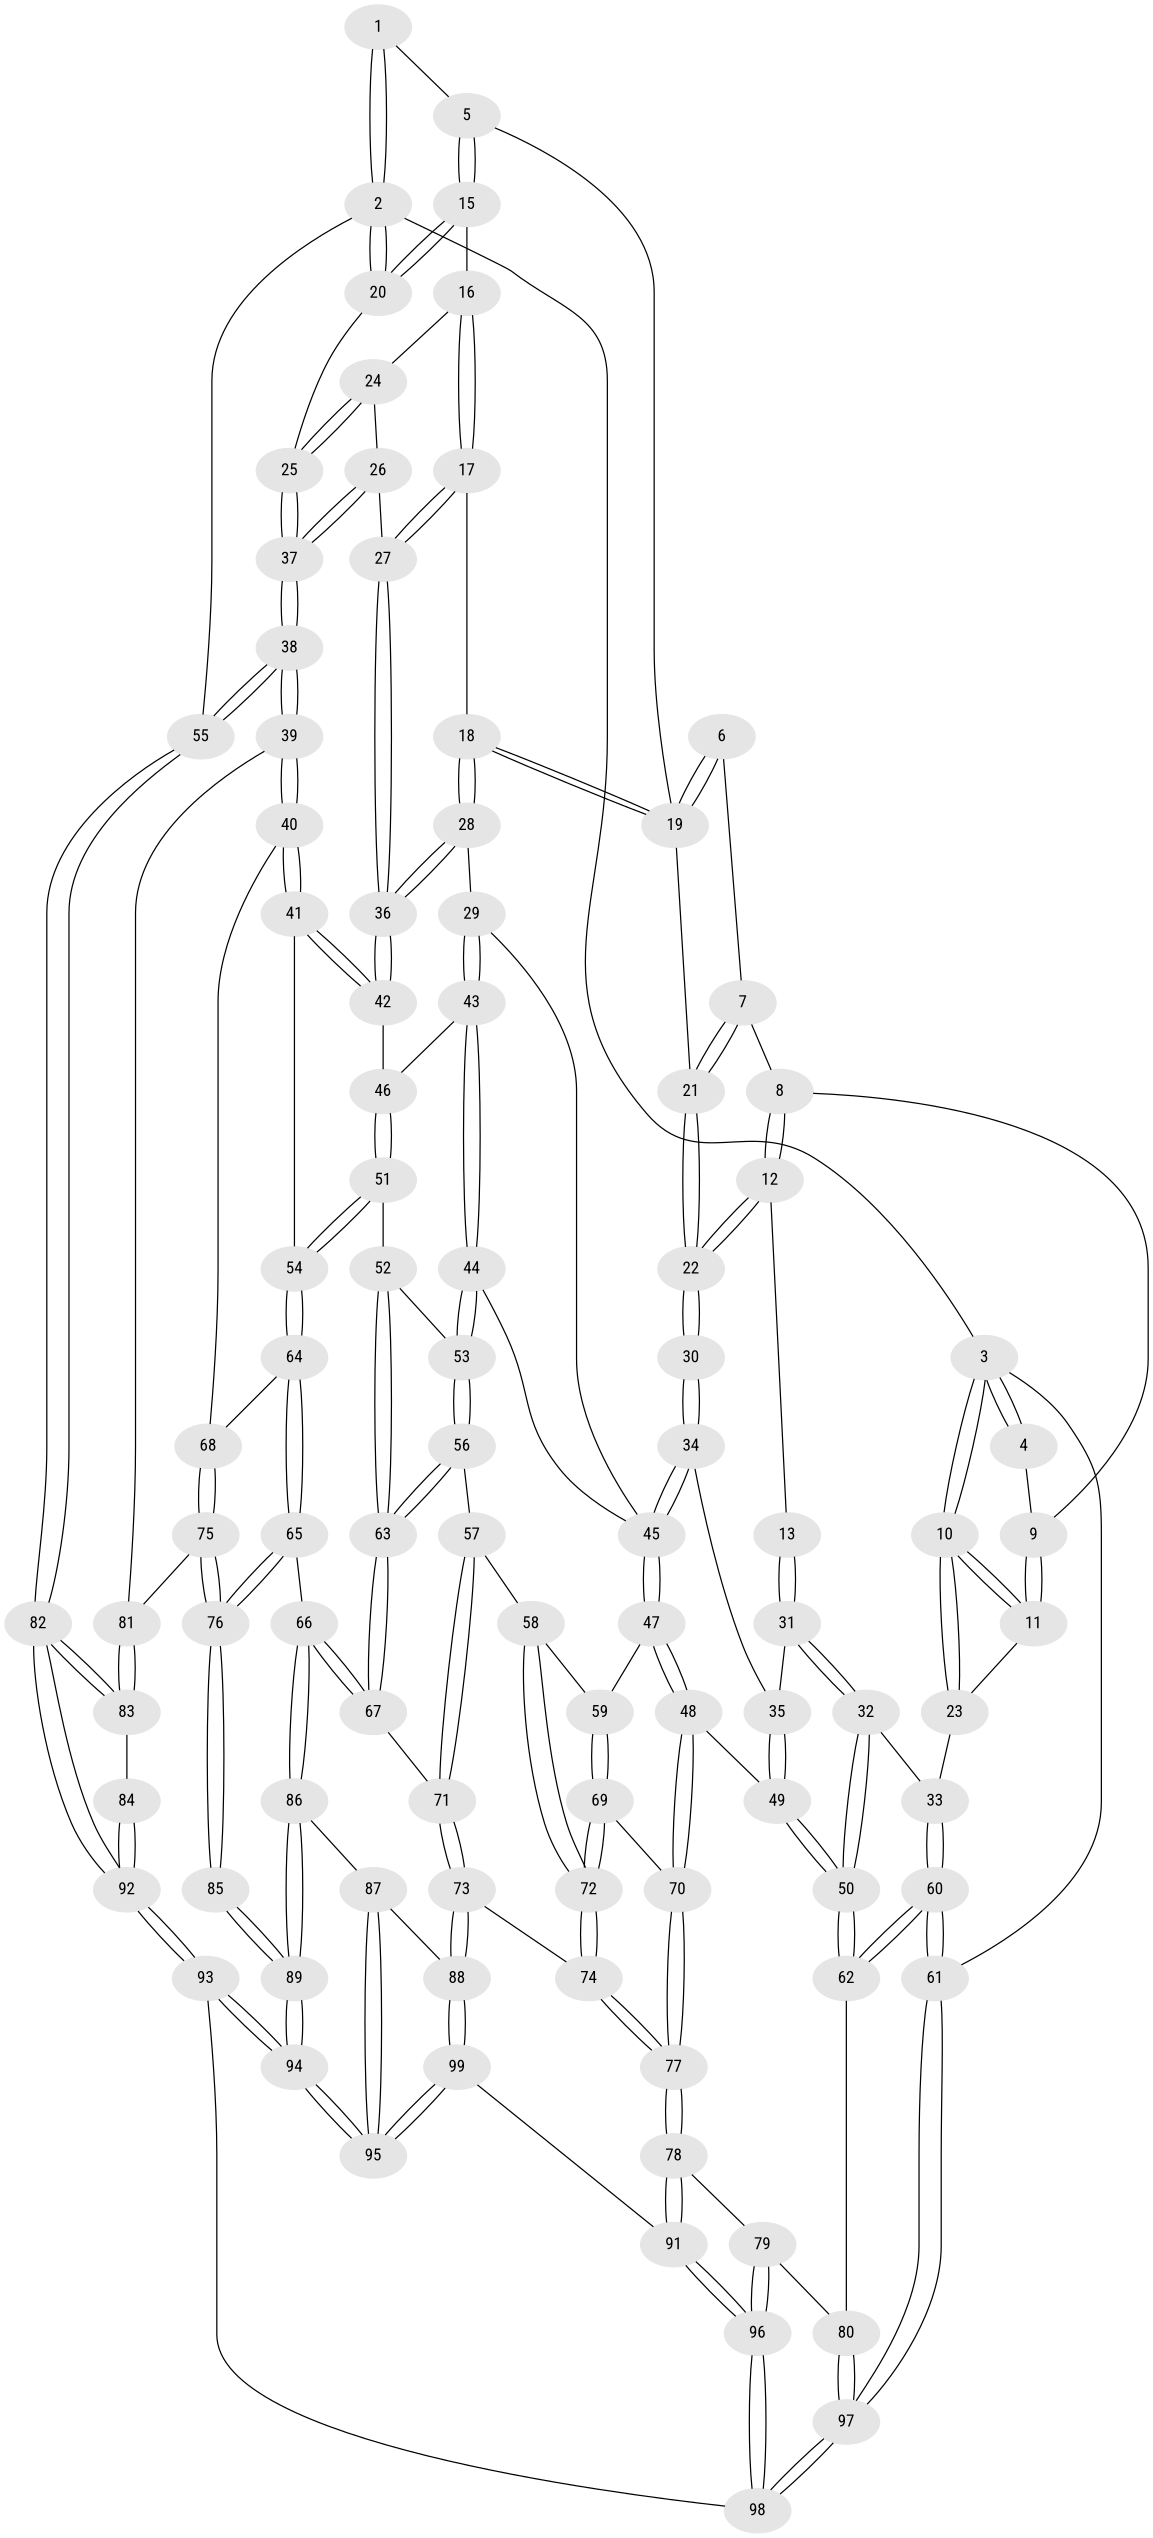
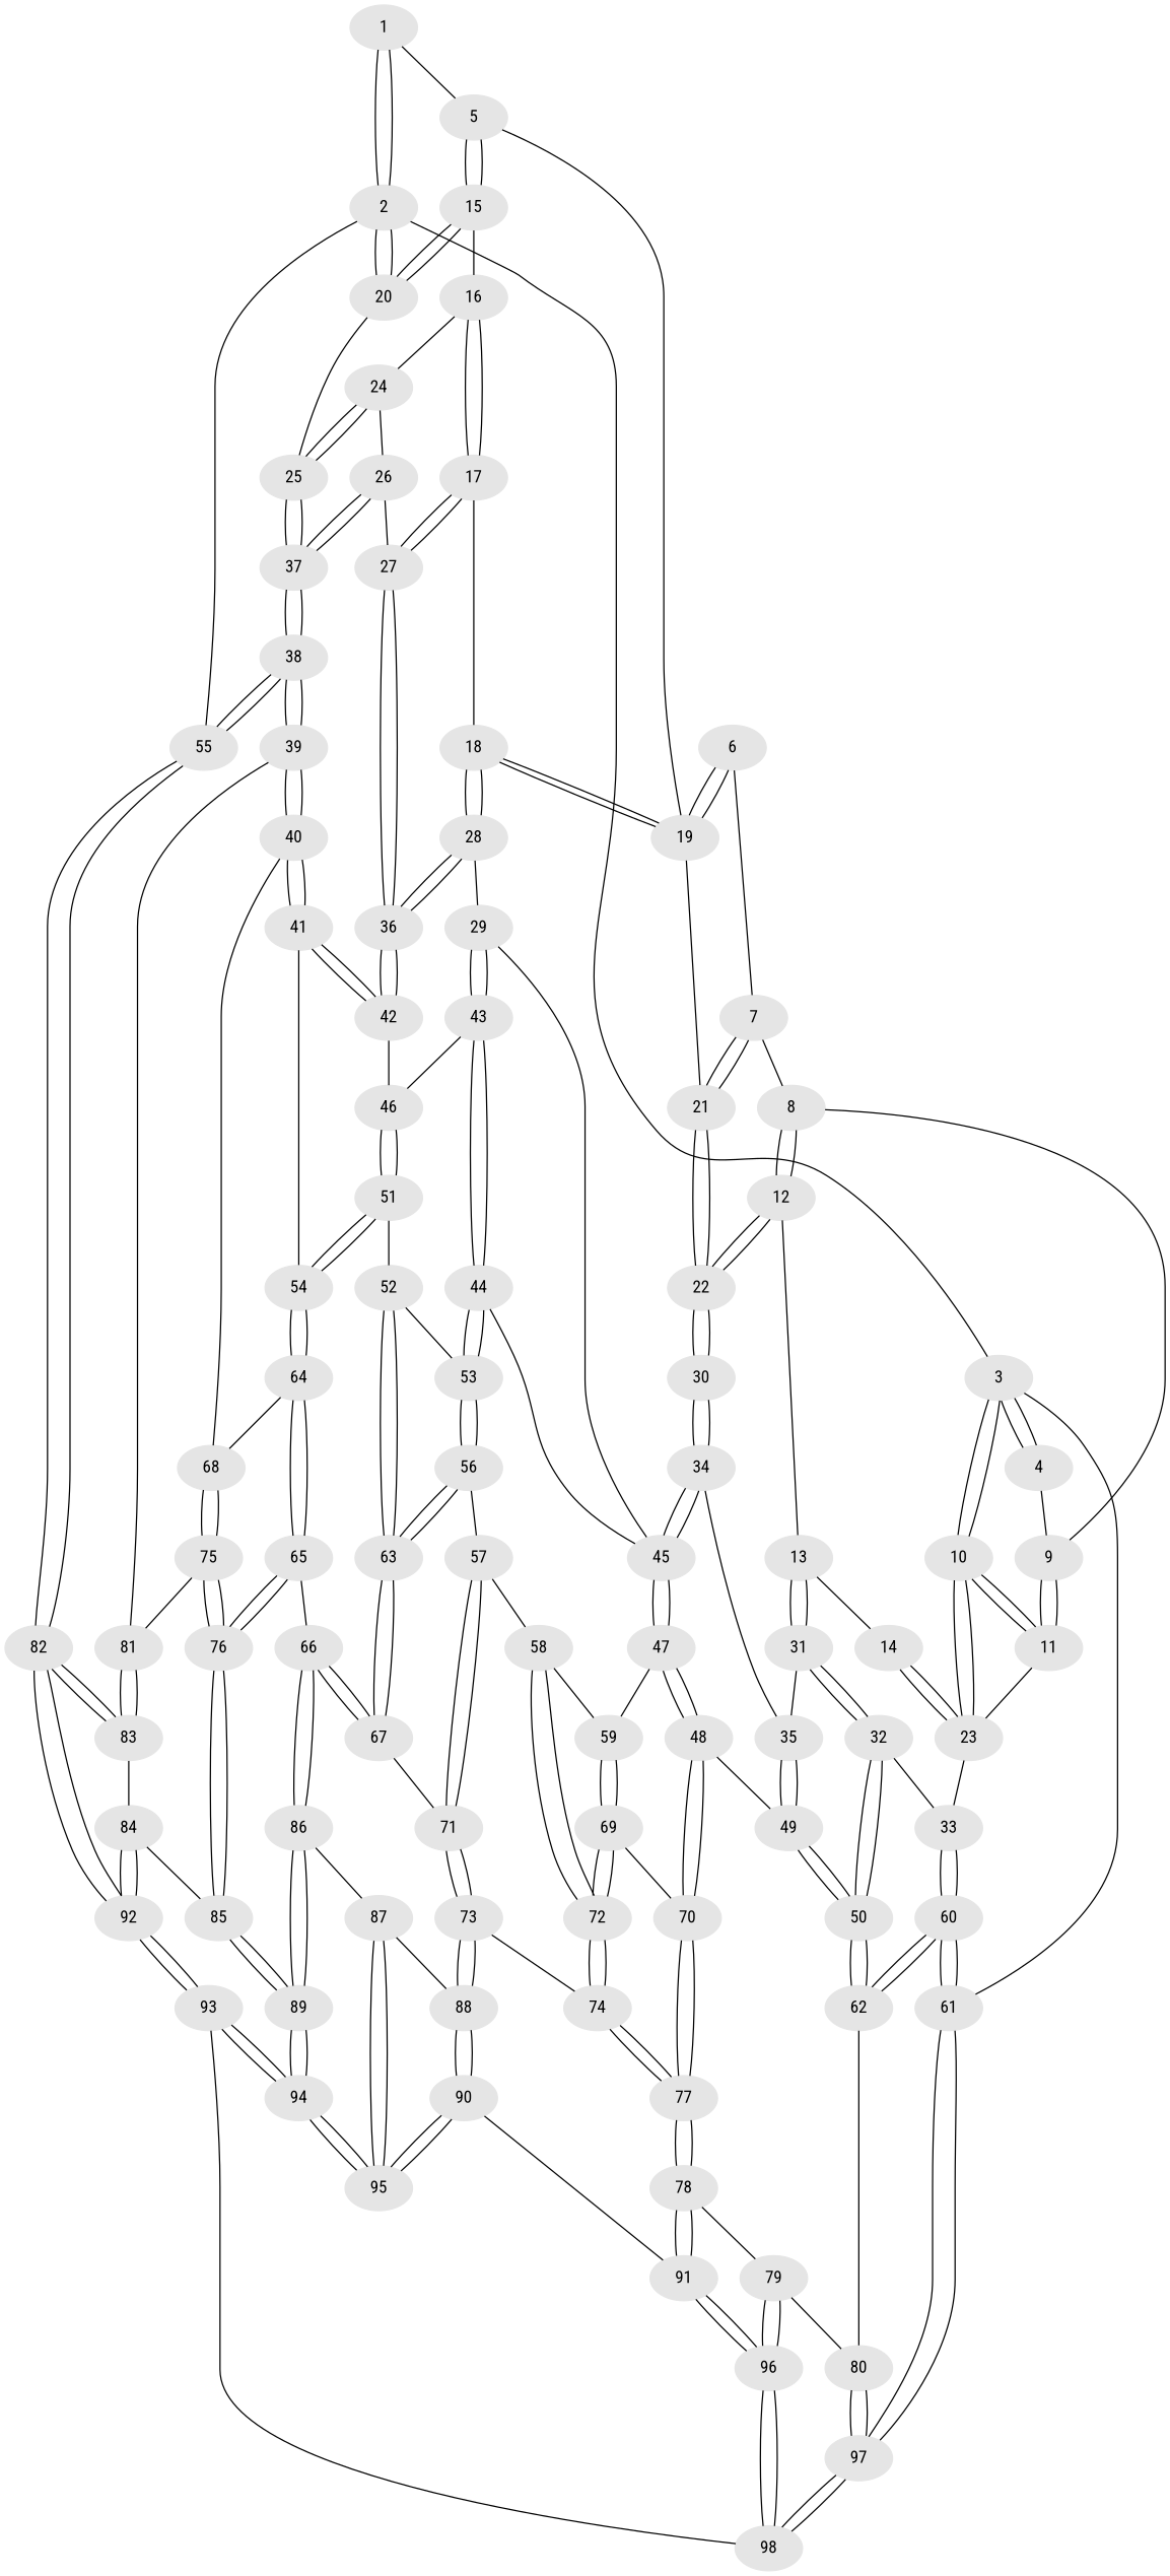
  graph {
    fontname="Roboto Condensed"
    node [color=gray90 fontname="Roboto Condensed" style=filled]
    edge [fontname="Roboto Condensed"]
    1
    2
    5
    3
    20
    55
    15
    19
    4
    10
    61
    25
    82
    9
    11
    23
    97
    6
    7
    16
    8
    21
    12
    22
    13
    33
+   14
    31
    30
    32
    35
    17
    24
    18
    27
    26
    28
    36
    29
    37
    34
    60
    38
    42
    43
    45
    46
    44
    50
    49
    62
    47
    39
    40
    81
    41
    68
    83
    54
    75
    64
    51
    53
    56
    48
    59
    52
    70
    69
    77
    80
    63
    67
    57
    65
    92
    58
    71
    72
    73
    74
    98
    66
    76
    86
    85
    89
    87
    78
    88
-   90 [label=99]
+   90
    79
    91
    96
    84
    93
    94
    95
    1 -- 2
    1 -- 2
    1 -- 5
    2 -- 3
    2 -- 20
    2 -- 20
    2 -- 55
    5 -- 15
    5 -- 15
    5 -- 19
    3 -- 4
    3 -- 4
    3 -- 10
    3 -- 10
    3 -- 61
    20 -- 25
    55 -- 82
    55 -- 82
    15 -- 20
    15 -- 20
    15 -- 16
    19 -- 21
    4 -- 9
    10 -- 11
    10 -- 11
    10 -- 23
    10 -- 23
    61 -- 97
    61 -- 97
    25 -- 37
    25 -- 37
    82 -- 83
    82 -- 83
    82 -- 92
    82 -- 92
    9 -- 11
    9 -- 11
    11 -- 23
    23 -- 33
    97 -- 98
    97 -- 98
    6 -- 19
    6 -- 19
    6 -- 7
    7 -- 8
    7 -- 21
    7 -- 21
    16 -- 17
    16 -- 17
    16 -- 24
    8 -- 9
    8 -- 12
    8 -- 12
    21 -- 22
    21 -- 22
    12 -- 22
    12 -- 22
    12 -- 13
    22 -- 30
    22 -- 30
+   13 -- 14
    13 -- 31
    13 -- 31
    33 -- 60
    33 -- 60
+   14 -- 23
+   14 -- 23
    31 -- 32
    31 -- 32
    31 -- 35
    30 -- 34
    30 -- 34
    32 -- 33
    32 -- 50
    32 -- 50
    35 -- 49
    35 -- 49
    17 -- 18
    17 -- 27
    17 -- 27
    24 -- 25
    24 -- 25
    24 -- 26
    18 -- 19
    18 -- 19
    18 -- 28
    18 -- 28
    27 -- 36
    27 -- 36
    26 -- 27
    26 -- 37
    26 -- 37
    28 -- 36
    28 -- 36
    28 -- 29
    36 -- 42
    36 -- 42
    29 -- 43
    29 -- 43
    29 -- 45
    37 -- 38
    37 -- 38
    34 -- 35
    34 -- 45
    34 -- 45
    60 -- 61
    60 -- 61
    60 -- 62
    60 -- 62
    38 -- 55
    38 -- 55
    38 -- 39
    38 -- 39
    42 -- 46
    43 -- 46
    43 -- 44
    43 -- 44
    45 -- 47
    45 -- 47
    46 -- 51
    46 -- 51
    44 -- 45
    44 -- 53
    44 -- 53
    50 -- 62
    50 -- 62
    49 -- 50
    49 -- 50
    62 -- 80
    47 -- 48
    47 -- 48
    47 -- 59
    39 -- 40
    39 -- 40
    39 -- 81
    40 -- 41
    40 -- 41
    40 -- 68
    81 -- 83
    81 -- 83
    41 -- 42
    41 -- 42
    41 -- 54
    68 -- 75
    68 -- 75
    83 -- 84
    54 -- 64
    54 -- 64
    75 -- 81
    75 -- 76
    75 -- 76
    64 -- 68
    64 -- 65
    64 -- 65
    51 -- 54
    51 -- 54
    51 -- 52
    53 -- 56
    53 -- 56
    56 -- 63
    56 -- 63
    56 -- 57
    48 -- 49
    48 -- 70
    48 -- 70
    59 -- 69
    59 -- 69
    52 -- 53
    52 -- 63
    52 -- 63
    70 -- 77
    70 -- 77
    69 -- 70
    69 -- 72
    69 -- 72
    77 -- 78
    77 -- 78
    80 -- 97
    80 -- 97
    63 -- 67
    63 -- 67
    67 -- 71
    57 -- 58
    57 -- 71
    57 -- 71
    65 -- 66
    65 -- 76
    65 -- 76
    92 -- 93
    92 -- 93
    58 -- 59
    58 -- 72
    58 -- 72
    71 -- 73
    71 -- 73
    72 -- 74
    72 -- 74
    73 -- 74
    73 -- 88
    73 -- 88
    74 -- 77
    74 -- 77
    66 -- 67
    66 -- 67
    66 -- 86
    66 -- 86
    76 -- 85
    76 -- 85
    86 -- 89
    86 -- 89
    86 -- 87
    85 -- 89
    85 -- 89
    89 -- 94
    89 -- 94
    87 -- 88
    87 -- 95
    87 -- 95
    78 -- 79
    78 -- 91
    78 -- 91
    88 -- 90
    88 -- 90
    90 -- 91
    90 -- 95
    90 -- 95
    79 -- 80
    79 -- 96
    79 -- 96
    91 -- 96
    91 -- 96
    96 -- 98
    96 -- 98
    84 -- 92
    84 -- 92
+   84 -- 85
    93 -- 98
    93 -- 94
    93 -- 94
    94 -- 95
    94 -- 95
  }
